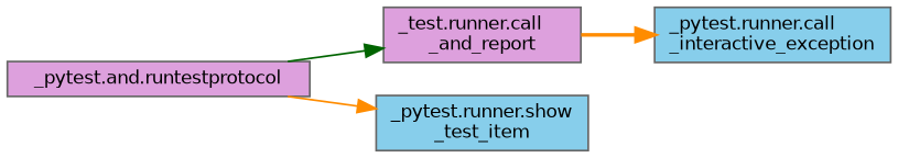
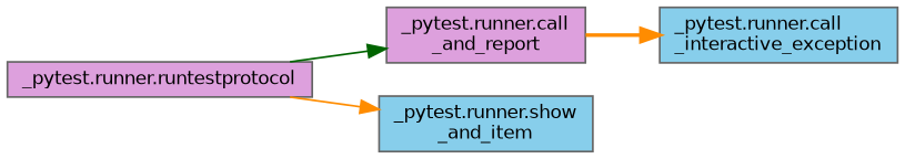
  digraph {
    rankdir=LR
    node [color=grey40 fillcolor=plum fontname=Helvetica fontsize=10 shape=box style=filled]
    edge [color=darkorange fontname=Helvetica fontsize=10 labelfontname=Helvetica labelfontsize=10 style=solid]
-   n1 [color=gray40 fontcolor=black height=0.2 label="_pytest.and.runtestprotocol" width=0.4]
-   n2 [height=0.2 label="_test.runner.call\l_and_report" width=0.4]
-   n3 [fillcolor=skyblue height=0.2 label="_pytest.runner.show\l_test_item" width=0.4]
+   n1 [color=gray40 fontcolor=black height=0.2 label="_pytest.runner.runtestprotocol" width=0.4]
+   n2 [height=0.2 label="_pytest.runner.call\l_and_report" width=0.4]
+   n3 [fillcolor=skyblue height=0.2 label="_pytest.runner.show\l_and_item" width=0.4]
    n4 [fillcolor=skyblue height=0.2 label="_pytest.runner.call\l_interactive_exception" width=0.4]
    n1 -> n2 [color=darkgreen]
    n1 -> n3
    n2 -> n4 [style=bold]
  }
